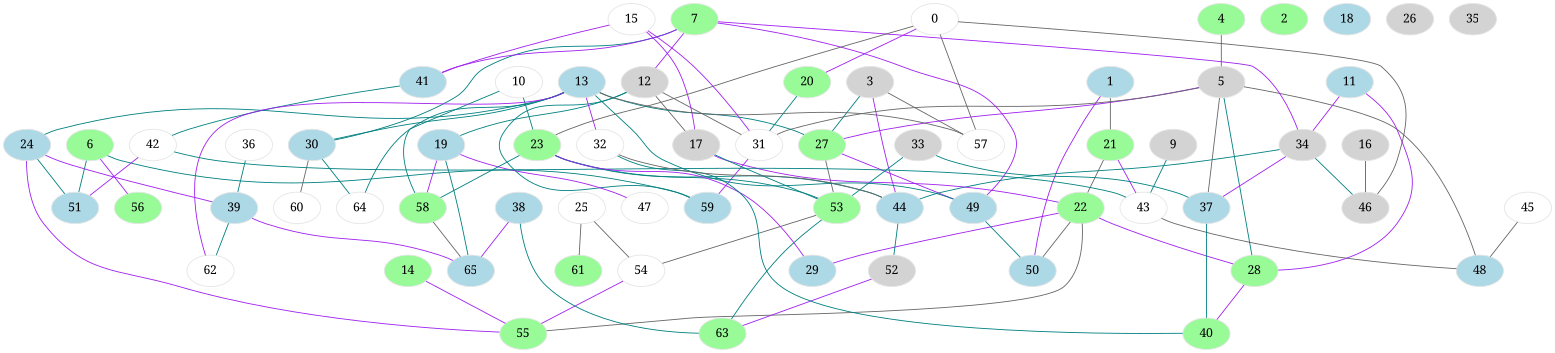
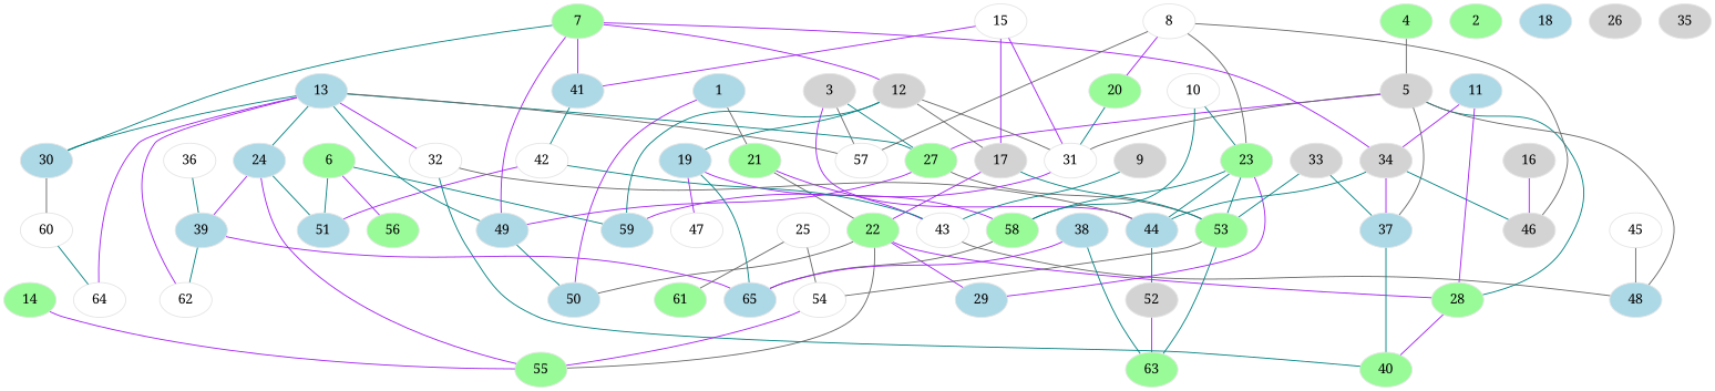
  graph {
    fontname="Noto Serif"
    node [color=gray90 fillcolor=lightblue fontname="Noto Serif" style=filled]
    edge [color=teal fontname="Noto Serif"]
    21 [fillcolor=palegreen]
    1
    50
    43 [fillcolor=white]
    22 [fillcolor=palegreen]
    40 [fillcolor=palegreen]
    37
    2 [fillcolor=palegreen]
    3 [fillcolor=lightgrey]
    27 [fillcolor=palegreen]
    44
    57 [fillcolor=white]
    49
    53 [fillcolor=palegreen]
    52 [fillcolor=lightgrey]
    4 [fillcolor=palegreen]
    5 [fillcolor=lightgrey]
    28 [fillcolor=palegreen]
    31 [fillcolor=white]
    48
    59
    6 [fillcolor=palegreen]
    51
    56 [fillcolor=palegreen]
    7 [fillcolor=palegreen]
    12 [fillcolor=lightgrey]
    30
    34 [fillcolor=lightgrey]
    41
    17 [fillcolor=lightgrey]
    19
    64 [fillcolor=white]
    60 [fillcolor=white]
    46 [fillcolor=lightgrey]
    42 [fillcolor=white]
-   8 [fillcolor=white label=0]
+   8 [fillcolor=white]
    20 [fillcolor=palegreen]
    23 [fillcolor=palegreen]
    58 [fillcolor=palegreen]
    29
    9 [fillcolor=lightgrey]
    10 [fillcolor=white]
    65
    11
    47 [fillcolor=white]
    13
    24
    32 [fillcolor=white]
    62 [fillcolor=white]
    55 [fillcolor=palegreen]
    39
    14 [fillcolor=palegreen]
    15 [fillcolor=white]
    16 [fillcolor=lightgrey]
    54 [fillcolor=white]
    63 [fillcolor=palegreen]
    18
    25 [fillcolor=white]
    61 [fillcolor=palegreen]
    26 [fillcolor=lightgrey]
    33 [fillcolor=lightgrey]
    35 [fillcolor=lightgrey]
    36 [fillcolor=white]
    38
    45 [fillcolor=white]
    21 -- 43 [color=purple]
    21 -- 22 [color=gray40]
    1 -- 21 [color=gray40]
    1 -- 50 [color=purple]
    43 -- 48 [color=gray40]
    22 -- 50 [color=gray40]
    22 -- 28 [color=purple]
    22 -- 29 [color=purple]
    22 -- 55 [color=gray40]
    37 -- 40
    3 -- 27
    3 -- 44 [color=purple]
    3 -- 57 [color=gray40]
    27 -- 49 [color=purple]
    27 -- 53 [color=gray40]
    44 -- 52
    49 -- 50
    53 -- 54 [color=gray40]
    53 -- 63
    52 -- 63 [color=purple]
    4 -- 5 [color=gray40]
    5 -- 37 [color=gray40]
    5 -- 27 [color=purple]
    5 -- 28
    5 -- 31 [color=gray40]
    5 -- 48 [color=gray40]
    28 -- 40 [color=purple]
    31 -- 59 [color=purple]
    6 -- 59
    6 -- 51
    6 -- 56 [color=purple]
    7 -- 49 [color=purple]
    7 -- 12 [color=purple]
    7 -- 30
    7 -- 34 [color=purple]
    7 -- 41 [color=purple]
    12 -- 31 [color=gray40]
    12 -- 59
    12 -- 17 [color=gray40]
    12 -- 19
-   30 -- 64
+   60 -- 64
    30 -- 60 [color=gray40]
    34 -- 37 [color=purple]
    34 -- 44
    34 -- 46
    41 -- 42
    17 -- 22 [color=purple]
    17 -- 53
    19 -- 58 [color=purple]
    19 -- 65
    19 -- 47 [color=purple]
    42 -- 43
    42 -- 51 [color=purple]
    8 -- 57 [color=gray40]
    8 -- 46 [color=gray40]
    8 -- 20 [color=purple]
    8 -- 23 [color=gray40]
    20 -- 31
    23 -- 44
    23 -- 53
    23 -- 58
    23 -- 29 [color=purple]
    58 -- 65 [color=gray40]
    9 -- 43
    10 -- 23
    10 -- 58
    11 -- 28 [color=purple]
    11 -- 34 [color=purple]
    13 -- 27
    13 -- 57 [color=gray40]
    13 -- 49
    13 -- 30
-   13 -- 64
+   13 -- 64 [color=purple]
    13 -- 24
    13 -- 32 [color=purple]
    13 -- 62 [color=purple]
    24 -- 51
    24 -- 55 [color=purple]
    24 -- 39 [color=purple]
    32 -- 40
    32 -- 44 [color=gray40]
    39 -- 65 [color=purple]
    39 -- 62
    14 -- 55 [color=purple]
    15 -- 31 [color=purple]
    15 -- 41 [color=purple]
    15 -- 17 [color=purple]
    16 -- 46 [color=purple]
    54 -- 55 [color=purple]
    25 -- 54 [color=gray40]
    25 -- 61 [color=gray40]
    33 -- 37
    33 -- 53
    36 -- 39
    38 -- 65 [color=purple]
    38 -- 63
    45 -- 48 [color=gray40]
  }
